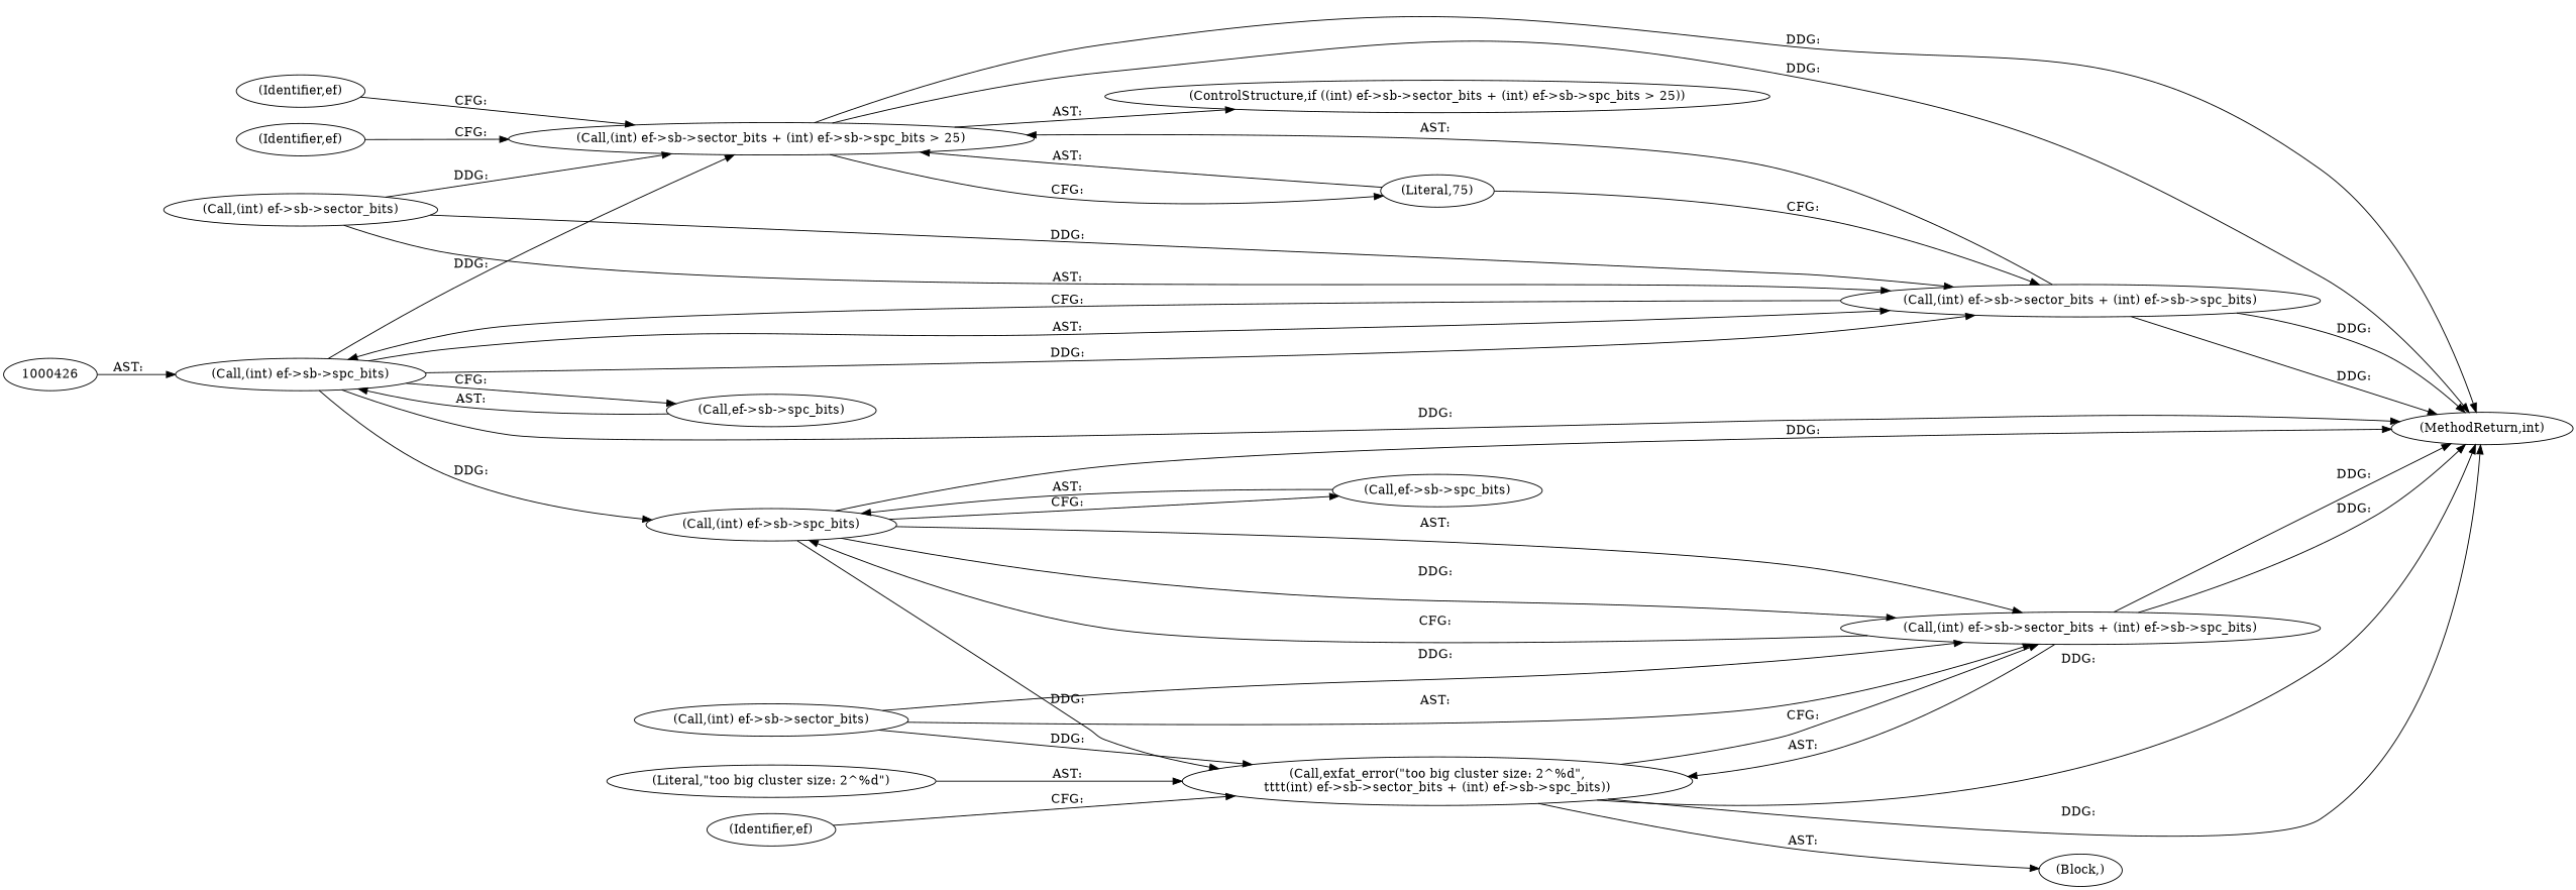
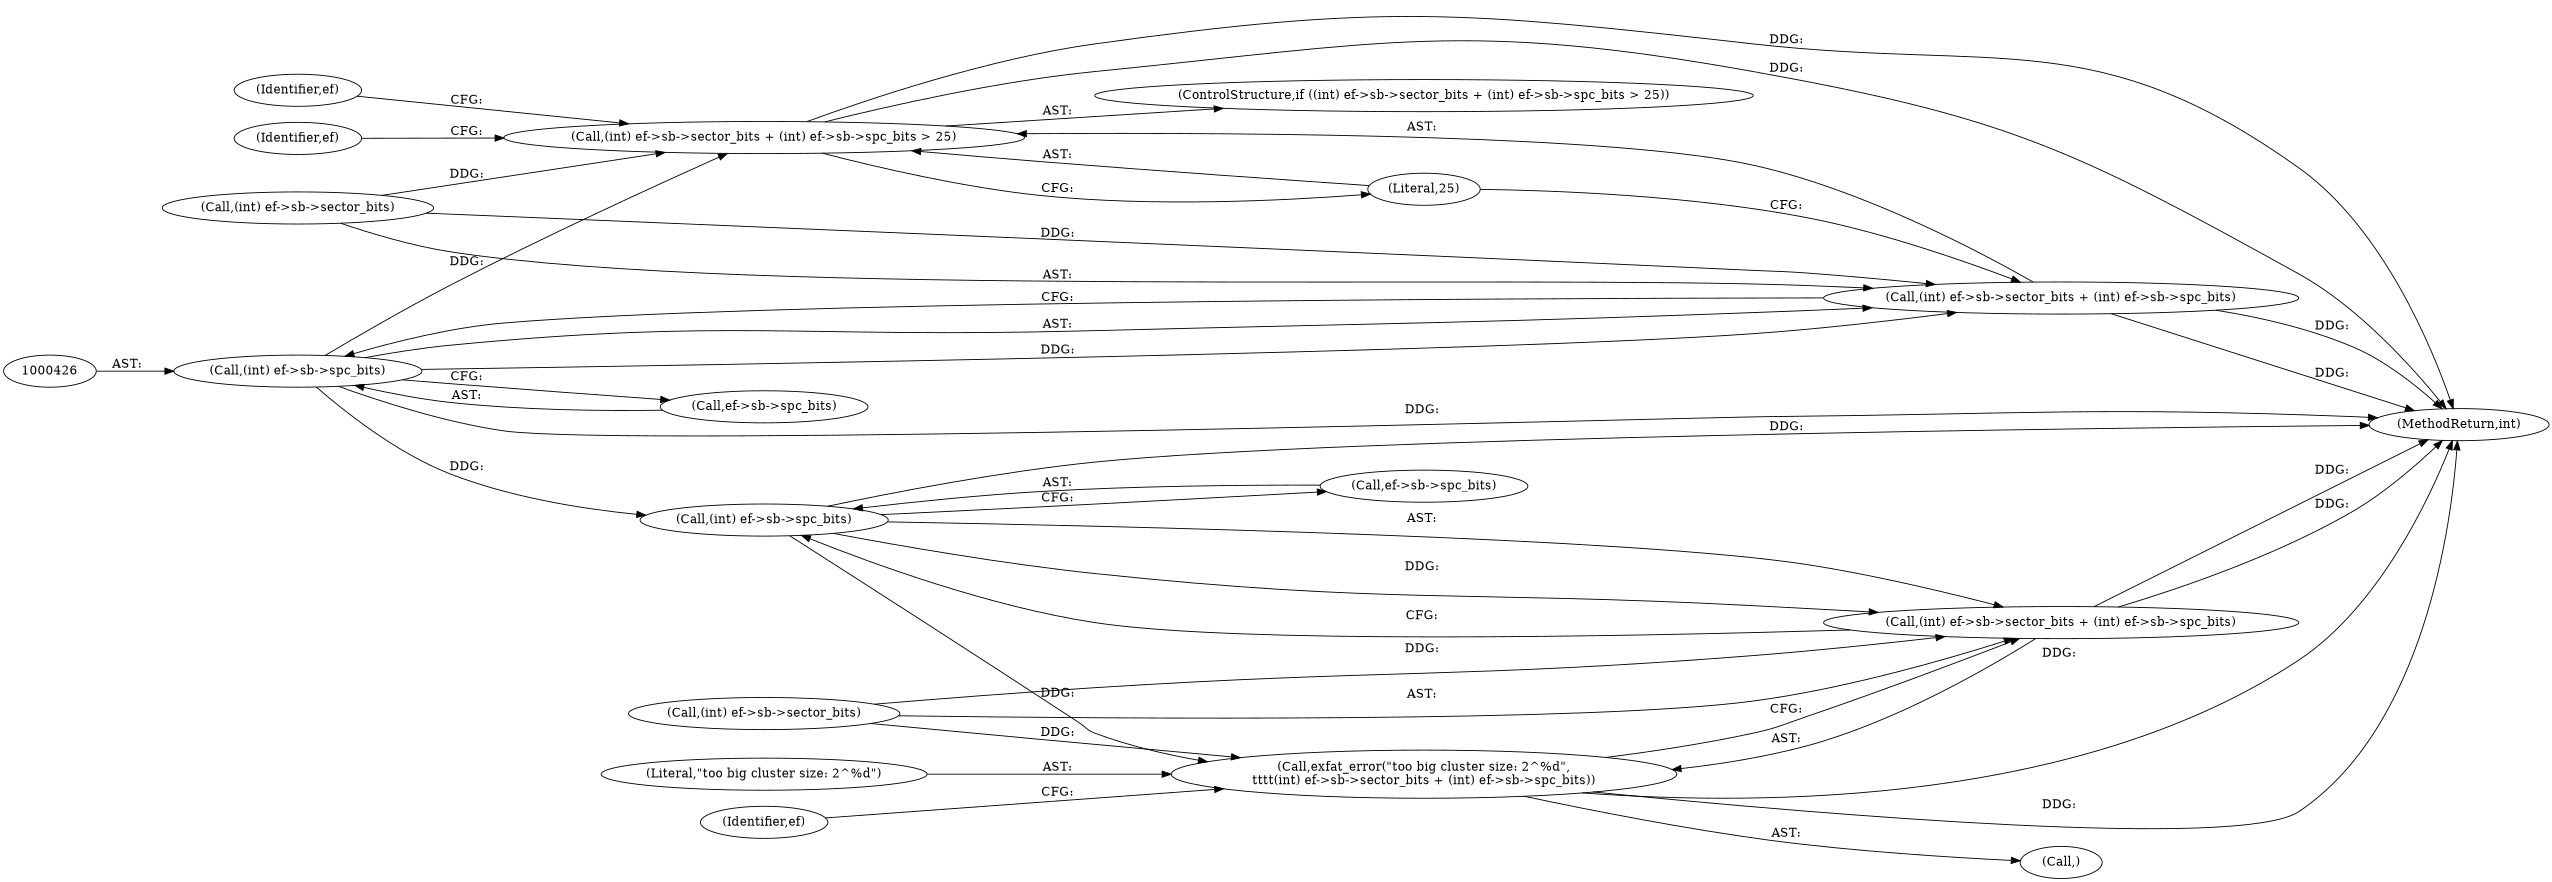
  digraph {
    rankdir=LR
    n1 [label="(Call,(int) ef->sb->spc_bits)"]
    n2 [label="(Call,(int) ef->sb->sector_bits + (int) ef->sb->spc_bits > 25)"]
    n3 [label="(Call,(int) ef->sb->sector_bits + (int) ef->sb->spc_bits)"]
    n4 [label="(Call,(int) ef->sb->spc_bits)"]
    n5 [label="(MethodReturn,int)"]
    n6 [label="(Call,ef->sb->spc_bits)"]
-   n7 [label="(Literal,75)"]
+   n7 [label="(Literal,25)"]
    n8 [label="(ControlStructure,if ((int) ef->sb->sector_bits + (int) ef->sb->spc_bits > 25))"]
    n9 [label="(Call,exfat_error(\"too big cluster size: 2^%d\",\n\t\t\t\t(int) ef->sb->sector_bits + (int) ef->sb->spc_bits))"]
    n10 [label="(Call,(int) ef->sb->sector_bits + (int) ef->sb->spc_bits)"]
    n11 [label="(Call,ef->sb->spc_bits)"]
-   n12 [label="(Block,)"]
+   n12 [label="(Call,)"]
    n13 [label="(Identifier,ef)"]
    n14 [label="(Literal,\"too big cluster size: 2^%d\")"]
    n15 [label="(Identifier,ef)"]
    n16 [label="(Call,(int) ef->sb->sector_bits)"]
    n17 [label="(Identifier,ef)"]
    n18 [label="(Call,(int) ef->sb->sector_bits)"]
    1000426
    n1 -> n2 [label="DDG: "]
    n1 -> n3 [label="AST: "]
    n1 -> n3 [label="DDG: "]
    n1 -> n4 [label="DDG: "]
    n1 -> n5 [label="DDG: "]
    n1 -> n6 [label="CFG: "]
    n2 -> n5 [label="DDG: "]
    n2 -> n5 [label="DDG: "]
    n2 -> n7 [label="CFG: "]
    n2 -> n8 [label="AST: "]
    n3 -> n1 [label="CFG: "]
    n3 -> n2 [label="AST: "]
    n3 -> n5 [label="DDG: "]
    n3 -> n5 [label="DDG: "]
    n4 -> n5 [label="DDG: "]
    n4 -> n9 [label="DDG: "]
    n4 -> n10 [label="AST: "]
    n4 -> n10 [label="DDG: "]
    n4 -> n11 [label="CFG: "]
    n6 -> n1 [label="AST: "]
    n7 -> n2 [label="AST: "]
    n7 -> n3 [label="CFG: "]
    n9 -> n5 [label="DDG: "]
    n9 -> n5 [label="DDG: "]
    n9 -> n10 [label="CFG: "]
    n9 -> n12 [label="AST: "]
    n10 -> n4 [label="CFG: "]
    n10 -> n5 [label="DDG: "]
    n10 -> n5 [label="DDG: "]
    n10 -> n9 [label="AST: "]
    n11 -> n4 [label="AST: "]
    n13 -> n2 [label="CFG: "]
    n14 -> n9 [label="AST: "]
    n15 -> n9 [label="CFG: "]
    n16 -> n9 [label="DDG: "]
    n16 -> n10 [label="AST: "]
    n16 -> n10 [label="DDG: "]
    n17 -> n2 [label="CFG: "]
    n18 -> n2 [label="DDG: "]
    n18 -> n3 [label="AST: "]
    n18 -> n3 [label="DDG: "]
    1000426 -> n1 [label="AST: "]
  }
